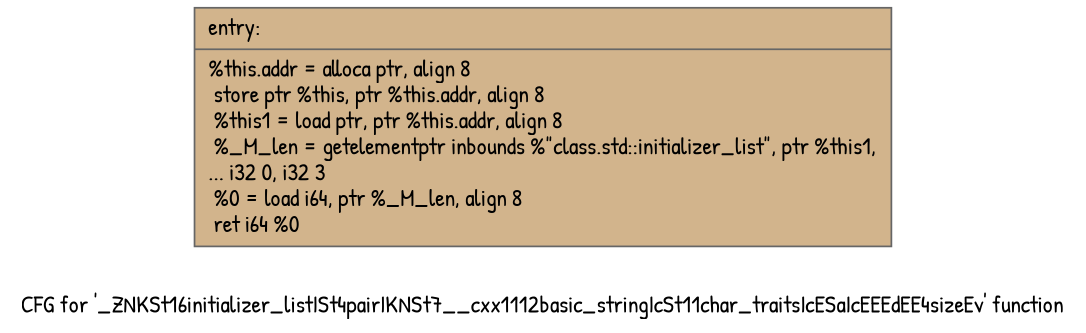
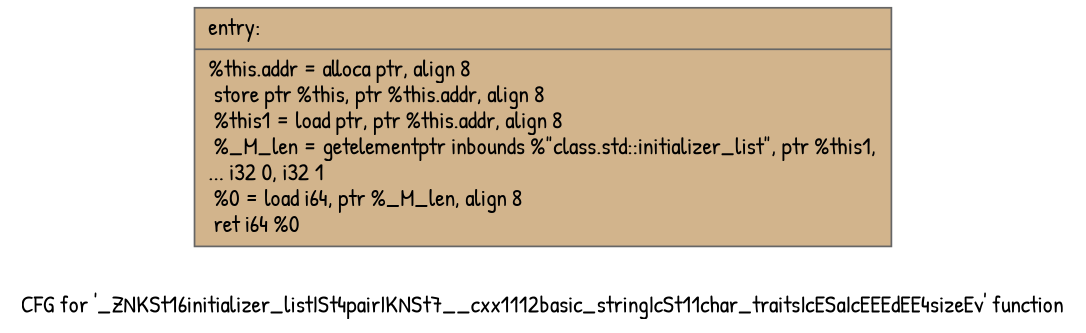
  digraph {
    label="CFG for '_ZNKSt16initializer_listISt4pairIKNSt7__cxx1112basic_stringIcSt11char_traitsIcESaIcEEEdEE4sizeEv' function"
    fontname="Patrick Hand"
-   n1 [color=gray40 fillcolor=tan fontname="Patrick Hand" label="{entry:\l|  %this.addr = alloca ptr, align 8\l  store ptr %this, ptr %this.addr, align 8\l  %this1 = load ptr, ptr %this.addr, align 8\l  %_M_len = getelementptr inbounds %\"class.std::initializer_list\", ptr %this1,\l... i32 0, i32 3\l  %0 = load i64, ptr %_M_len, align 8\l  ret i64 %0\l}" shape=record style=filled]
+   n1 [color=gray40 fillcolor=tan fontname="Patrick Hand" label="{entry:\l|  %this.addr = alloca ptr, align 8\l  store ptr %this, ptr %this.addr, align 8\l  %this1 = load ptr, ptr %this.addr, align 8\l  %_M_len = getelementptr inbounds %\"class.std::initializer_list\", ptr %this1,\l... i32 0, i32 1\l  %0 = load i64, ptr %_M_len, align 8\l  ret i64 %0\l}" shape=record style=filled]
  }
